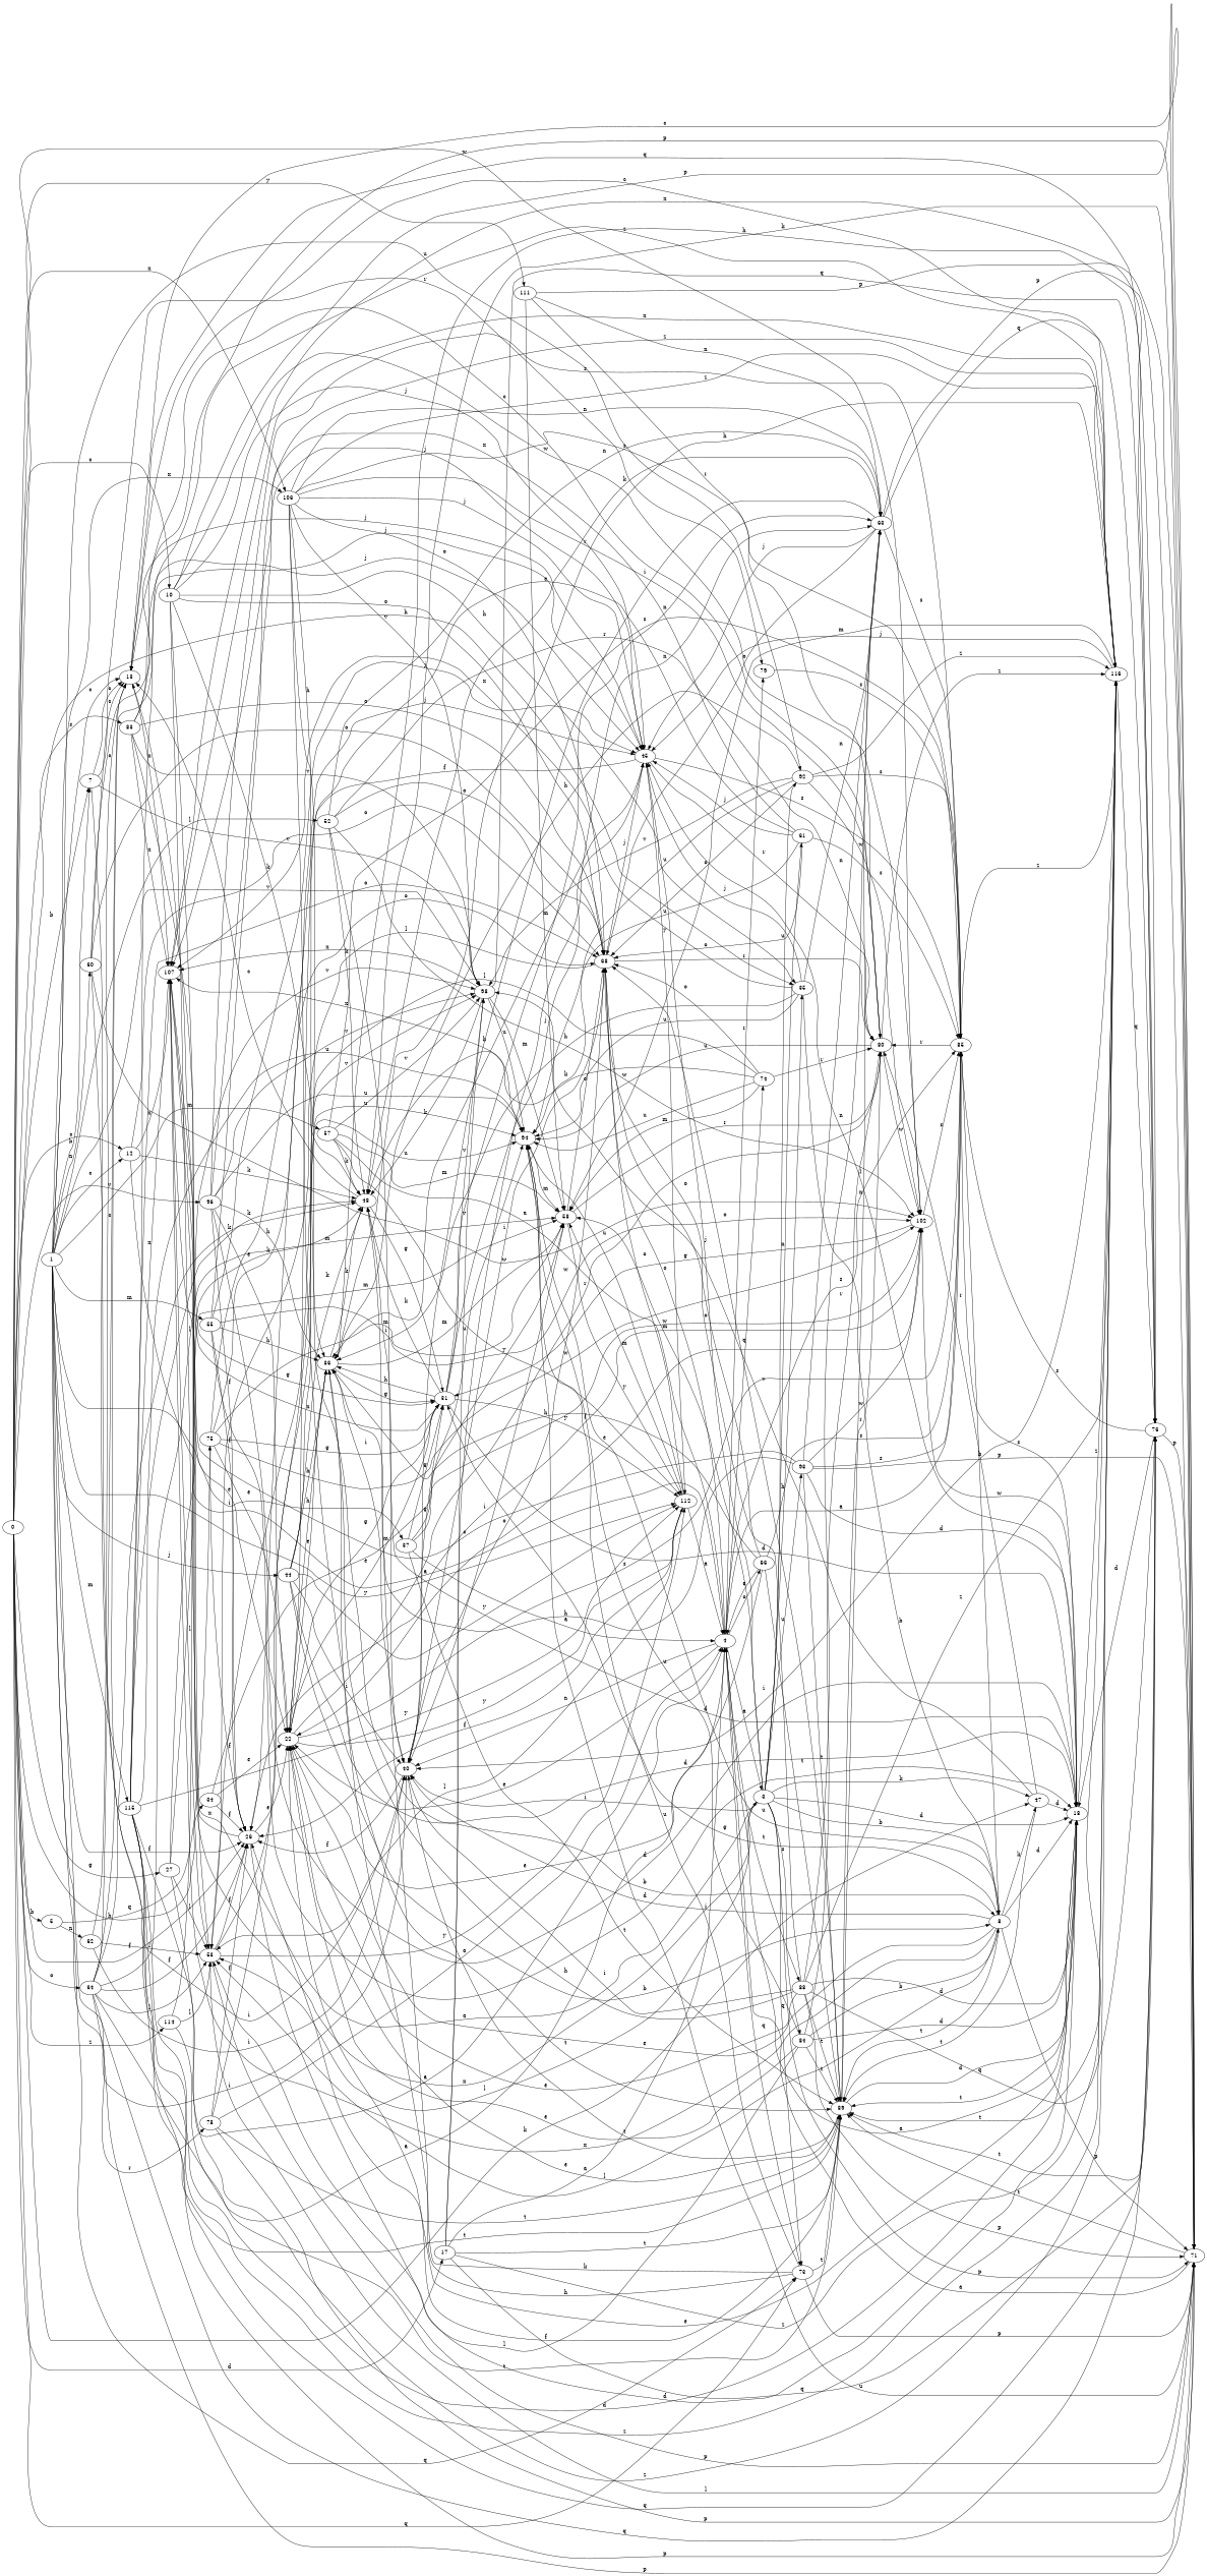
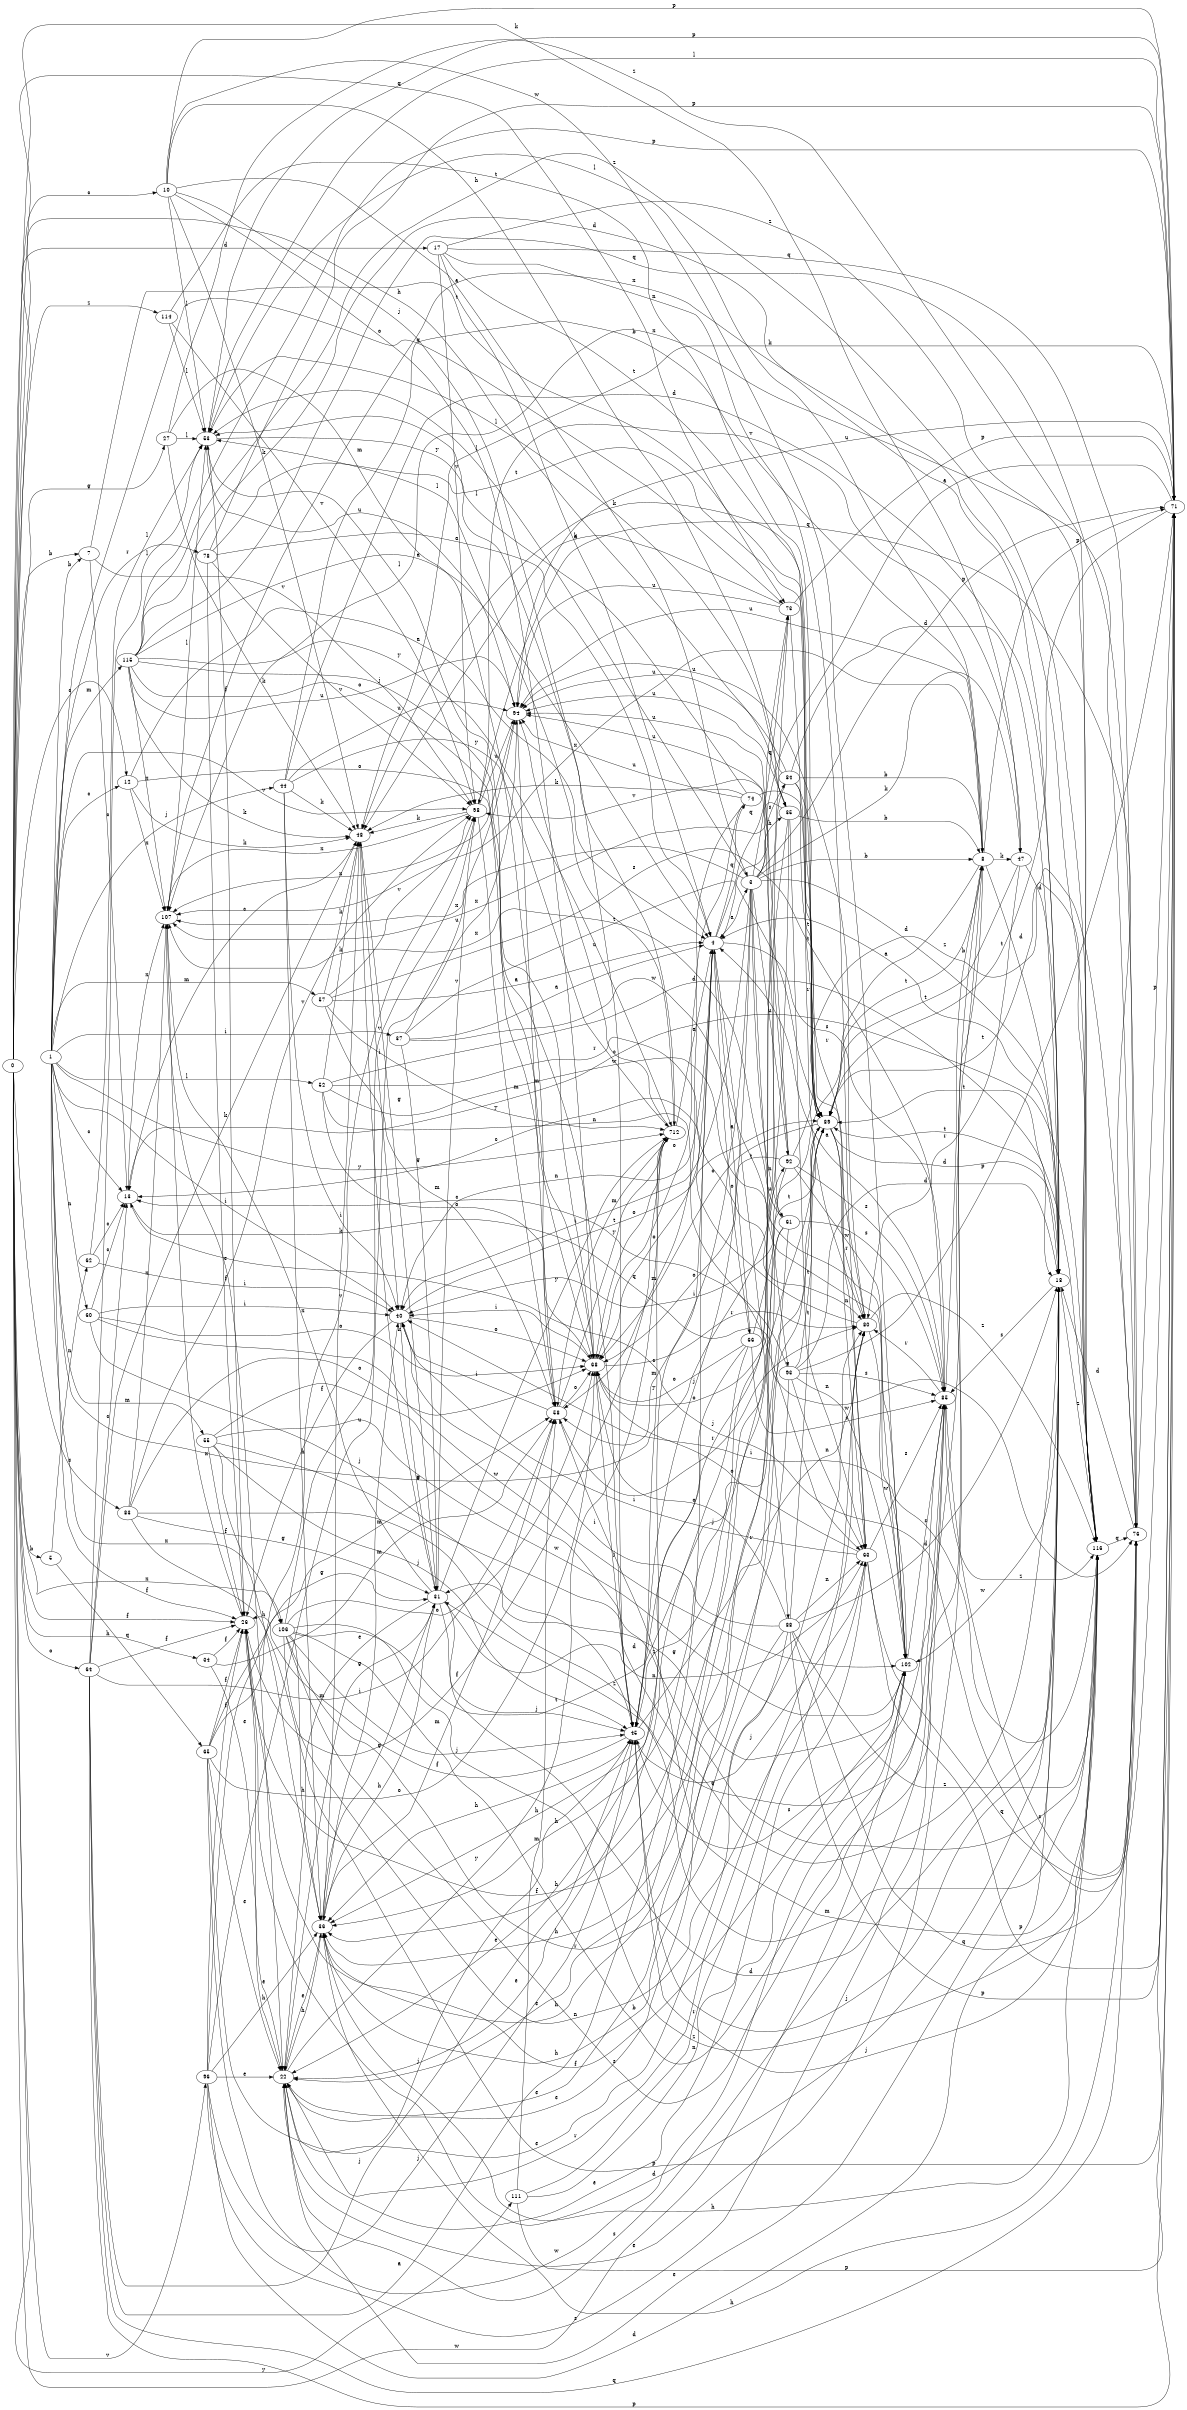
  strict digraph {
    rankdir=LR
    0
    5
    7
    10
    12
    17
    26
    27
    34
    35
    47
    64
    73
    83
    96
    102
    106
    111
    114
    62
-   75
+   75 [label=65]
    13
    98
-   79
    89
    3
    45
    53
    71
    68
    48
    107
    4
    76
    63
    116
    18
    22
    58
    8
    94
    36
    80
    31
    85
    1
    37
    40
    44
    52
    55
    57
    60
    78
    92
-   112
+   112 [label=712]
    115
    61
    84
    93
    66
    74
    88
    0 -> 5 [label=b]
    0 -> 7 [label=b]
    0 -> 10 [label=c]
    0 -> 12 [label=c]
    0 -> 17 [label=d]
    0 -> 26 [label=f]
    0 -> 27 [label=g]
    0 -> 34 [label=h]
    0 -> 35 [label=h]
    0 -> 47 [label=k]
    0 -> 64 [label=o]
    0 -> 73 [label=q]
    0 -> 83 [label=s]
    0 -> 96 [label=v]
    0 -> 102 [label=w]
    0 -> 106 [label=x]
    0 -> 111 [label=y]
    0 -> 114 [label=z]
    5 -> 62 [label=n]
    5 -> 75 [label=q]
    7 -> 13 [label=c]
    7 -> 98 [label=v]
-   7 -> 79 [label=r]
    7 -> 89 [label=t]
    10 -> 35 [label=h]
    10 -> 102 [label=w]
    10 -> 3 [label=a]
    10 -> 45 [label=j]
    10 -> 53 [label=l]
    10 -> 71 [label=p]
    10 -> 68 [label=o]
    10 -> 48 [label=k]
    12 -> 68 [label=o]
    12 -> 48 [label=k]
    12 -> 107 [label=x]
    12 -> 4 [label=a]
    17 -> 98 [label=v]
    17 -> 89 [label=t]
    17 -> 4 [label=a]
    17 -> 76 [label=q]
    17 -> 63 [label=n]
    17 -> 116 [label=z]
    26 -> 107 [label=x]
    26 -> 18 [label=d]
    26 -> 22 [label=e]
    27 -> 53 [label=l]
    27 -> 48 [label=k]
    27 -> 116 [label=z]
    27 -> 58 [label=m]
    34 -> 26 [label=f]
    34 -> 22 [label=e]
    34 -> 58 [label=m]
    35 -> 45 [label=j]
    35 -> 107 [label=x]
    35 -> 63 [label=n]
    35 -> 8 [label=b]
    35 -> 94 [label=u]
    35 -> 36 [label=h]
    47 -> 98 [label=v]
    47 -> 89 [label=t]
    47 -> 18 [label=d]
    47 -> 80 [label=r]
    64 -> 26 [label=f]
    64 -> 13 [label=c]
    64 -> 45 [label=j]
    64 -> 53 [label=l]
    64 -> 71 [label=p]
    64 -> 48 [label=k]
    64 -> 4 [label=a]
    64 -> 76 [label=q]
    64 -> 58 [label=m]
    73 -> 89 [label=t]
    73 -> 71 [label=p]
    73 -> 48 [label=k]
    73 -> 94 [label=u]
    73 -> 36 [label=h]
    83 -> 98 [label=v]
    83 -> 71 [label=p]
    83 -> 68 [label=o]
    83 -> 107 [label=x]
    83 -> 116 [label=z]
    83 -> 31 [label=g]
    96 -> 26 [label=f]
    96 -> 98 [label=v]
    96 -> 45 [label=j]
    96 -> 18 [label=d]
    96 -> 22 [label=e]
    96 -> 94 [label=u]
    96 -> 36 [label=h]
    96 -> 85 [label=s]
    102 -> 26 [label=f]
    102 -> 22 [label=e]
    102 -> 31 [label=g]
    102 -> 85 [label=s]
    106 -> 98 [label=v]
    106 -> 89 [label=t]
    106 -> 45 [label=j]
    106 -> 68 [label=o]
    106 -> 63 [label=n]
    106 -> 116 [label=z]
    106 -> 8 [label=b]
    106 -> 36 [label=h]
    106 -> 80 [label=r]
    106 -> 85 [label=s]
    111 -> 71 [label=p]
    111 -> 63 [label=n]
    111 -> 58 [label=m]
    111 -> 80 [label=r]
    114 -> 98 [label=v]
    114 -> 89 [label=t]
    114 -> 53 [label=l]
    62 -> 13 [label=c]
    62 -> 53 [label=l]
    62 -> 40 [label=i]
    75 -> 26 [label=f]
    75 -> 102 [label=w]
    75 -> 45 [label=j]
    75 -> 68 [label=o]
    75 -> 22 [label=e]
    75 -> 58 [label=m]
    75 -> 31 [label=g]
    13 -> 107 [label=x]
    13 -> 76 [label=q]
    98 -> 48 [label=k]
    98 -> 107 [label=x]
    98 -> 76 [label=q]
    98 -> 58 [label=m]
    98 -> 94 [label=u]
-   79 -> 85 [label=s]
    89 -> 26 [label=f]
    89 -> 68 [label=o]
    89 -> 63 [label=n]
    89 -> 18 [label=d]
    89 -> 22 [label=e]
    89 -> 80 [label=r]
    3 -> 35 [label=h]
    3 -> 47 [label=k]
    3 -> 73 [label=q]
    3 -> 45 [label=j]
    3 -> 53 [label=l]
    3 -> 71 [label=p]
    3 -> 107 [label=x]
    3 -> 18 [label=d]
    3 -> 58 [label=m]
    3 -> 8 [label=b]
    3 -> 40 [label=i]
    3 -> 92 [label=u]
    3 -> 61 [label=n]
    3 -> 84 [label=s]
    3 -> 93 [label=u]
    45 -> 26 [label=f]
    45 -> 36 [label=h]
    45 -> 80 [label=r]
    45 -> 85 [label=s]
    45 -> 112 [label=y]
    53 -> 26 [label=f]
    53 -> 71 [label=p]
    53 -> 94 [label=u]
    53 -> 112 [label=y]
    71 -> 13 [label=c]
    71 -> 89 [label=t]
    71 -> 53 [label=l]
    71 -> 48 [label=k]
    71 -> 4 [label=a]
    71 -> 94 [label=u]
    68 -> 45 [label=j]
    68 -> 53 [label=l]
    68 -> 80 [label=r]
    68 -> 40 [label=i]
    48 -> 13 [label=c]
    48 -> 31 [label=g]
    48 -> 40 [label=i]
    107 -> 53 [label=l]
    107 -> 22 [label=e]
    4 -> 73 [label=q]
-   4 -> 79 [label=r]
    4 -> 3 [label=a]
    4 -> 68 [label=o]
    4 -> 22 [label=e]
    4 -> 85 [label=s]
    4 -> 40 [label=n]
    4 -> 66 [label=o]
    4 -> 74 [label=q]
    4 -> 88 [label=t]
    76 -> 89 [label=t]
    76 -> 71 [label=p]
    76 -> 107 [label=x]
    76 -> 18 [label=d]
    76 -> 36 [label=h]
    76 -> 85 [label=s]
    63 -> 45 [label=j]
    63 -> 71 [label=p]
    63 -> 68 [label=o]
    63 -> 48 [label=k]
    63 -> 76 [label=q]
    63 -> 85 [label=s]
    63 -> 40 [label=i]
    116 -> 13 [label=c]
    116 -> 89 [label=t]
    116 -> 45 [label=j]
    116 -> 107 [label=x]
    116 -> 76 [label=q]
    116 -> 58 [label=m]
    116 -> 36 [label=h]
    116 -> 40 [label=i]
    18 -> 102 [label=w]
    18 -> 89 [label=t]
    18 -> 45 [label=j]
    18 -> 4 [label=a]
    18 -> 116 [label=z]
    18 -> 22 [label=e]
    18 -> 85 [label=s]
    22 -> 36 [label=h]
    22 -> 80 [label=r]
    22 -> 31 [label=g]
    22 -> 85 [label=s]
    22 -> 112 [label=y]
    58 -> 68 [label=o]
    58 -> 80 [label=r]
    58 -> 40 [label=i]
    58 -> 112 [label=y]
    8 -> 47 [label=k]
    8 -> 89 [label=t]
    8 -> 53 [label=l]
    8 -> 71 [label=p]
    8 -> 107 [label=x]
    8 -> 18 [label=d]
    8 -> 22 [label=e]
    8 -> 94 [label=u]
    8 -> 31 [label=g]
    8 -> 40 [label=i]
    94 -> 107 [label=x]
    94 -> 58 [label=m]
    36 -> 48 [label=k]
    36 -> 22 [label=e]
    36 -> 58 [label=m]
    36 -> 31 [label=g]
    36 -> 40 [label=i]
    80 -> 102 [label=w]
    80 -> 13 [label=c]
    80 -> 116 [label=z]
    80 -> 94 [label=u]
    31 -> 98 [label=v]
    31 -> 45 [label=j]
    31 -> 48 [label=k]
    31 -> 107 [label=x]
    31 -> 63 [label=n]
    31 -> 18 [label=d]
    31 -> 22 [label=e]
    31 -> 36 [label=h]
    31 -> 112 [label=y]
    85 -> 4 [label=a]
    85 -> 116 [label=z]
    85 -> 8 [label=b]
    85 -> 80 [label=r]
    1 -> 7 [label=b]
    1 -> 12 [label=c]
    1 -> 26 [label=f]
    1 -> 73 [label=q]
    1 -> 106 [label=x]
    1 -> 13 [label=c]
    1 -> 98 [label=v]
    1 -> 37 [label=i]
    1 -> 40 [label=i]
    1 -> 44 [label=j]
    1 -> 52 [label=l]
    1 -> 55 [label=m]
    1 -> 57 [label=m]
    1 -> 60 [label=n]
    1 -> 78 [label=r]
    1 -> 92 [label=u]
    1 -> 112 [label=y]
    1 -> 115 [label=m]
    37 -> 102 [label=w]
    37 -> 89 [label=t]
    37 -> 4 [label=a]
    37 -> 94 [label=u]
    37 -> 31 [label=g]
    40 -> 26 [label=f]
    40 -> 89 [label=t]
    40 -> 68 [label=o]
    40 -> 31 [label=g]
    44 -> 48 [label=k]
    44 -> 18 [label=d]
    44 -> 8 [label=b]
    44 -> 94 [label=u]
    44 -> 36 [label=h]
    44 -> 40 [label=i]
    44 -> 112 [label=y]
    52 -> 102 [label=w]
    52 -> 68 [label=o]
    52 -> 48 [label=k]
    52 -> 63 [label=n]
    52 -> 18 [label=d]
    52 -> 80 [label=r]
    55 -> 26 [label=f]
    55 -> 102 [label=w]
    55 -> 45 [label=j]
    55 -> 116 [label=z]
    55 -> 18 [label=d]
    55 -> 36 [label=h]
    57 -> 98 [label=v]
    57 -> 48 [label=k]
    57 -> 4 [label=a]
    57 -> 58 [label=m]
    57 -> 85 [label=s]
    57 -> 112 [label=y]
    60 -> 102 [label=w]
    60 -> 13 [label=c]
    60 -> 45 [label=j]
    60 -> 68 [label=o]
    60 -> 40 [label=i]
    78 -> 26 [label=f]
    78 -> 98 [label=v]
    78 -> 89 [label=t]
    78 -> 71 [label=p]
    78 -> 4 [label=a]
    92 -> 102 [label=w]
    92 -> 98 [label=v]
    92 -> 68 [label=o]
    92 -> 116 [label=z]
    92 -> 94 [label=u]
    92 -> 36 [label=h]
    92 -> 85 [label=s]
    112 -> 26 [label=f]
    112 -> 53 [label=l]
    112 -> 68 [label=o]
    112 -> 4 [label=a]
    112 -> 58 [label=m]
    112 -> 94 [label=u]
    115 -> 45 [label=j]
    115 -> 71 [label=p]
    115 -> 68 [label=o]
    115 -> 48 [label=k]
    115 -> 107 [label=x]
    115 -> 4 [label=a]
    115 -> 76 [label=q]
    115 -> 116 [label=z]
    115 -> 18 [label=d]
    115 -> 94 [label=u]
    115 -> 112 [label=y]
    61 -> 45 [label=j]
    61 -> 68 [label=o]
    61 -> 107 [label=x]
    61 -> 22 [label=e]
    61 -> 94 [label=u]
    61 -> 85 [label=s]
    84 -> 89 [label=t]
    84 -> 53 [label=l]
    84 -> 18 [label=d]
    84 -> 22 [label=e]
    84 -> 8 [label=b]
    84 -> 94 [label=u]
    84 -> 80 [label=r]
    93 -> 102 [label=w]
    93 -> 13 [label=c]
    93 -> 89 [label=t]
    93 -> 71 [label=p]
    93 -> 63 [label=n]
    93 -> 18 [label=d]
    93 -> 36 [label=h]
    93 -> 85 [label=s]
    66 -> 89 [label=t]
    66 -> 68 [label=o]
    66 -> 4 [label=a]
    66 -> 22 [label=e]
    66 -> 36 [label=h]
    66 -> 85 [label=s]
    74 -> 53 [label=l]
    74 -> 68 [label=o]
    74 -> 48 [label=k]
    74 -> 58 [label=m]
    74 -> 94 [label=u]
    74 -> 80 [label=r]
    88 -> 89 [label=t]
    88 -> 71 [label=p]
    88 -> 68 [label=o]
    88 -> 76 [label=q]
    88 -> 63 [label=n]
    88 -> 116 [label=z]
    88 -> 18 [label=d]
    88 -> 22 [label=e]
    88 -> 36 [label=h]
    88 -> 40 [label=i]
  }
